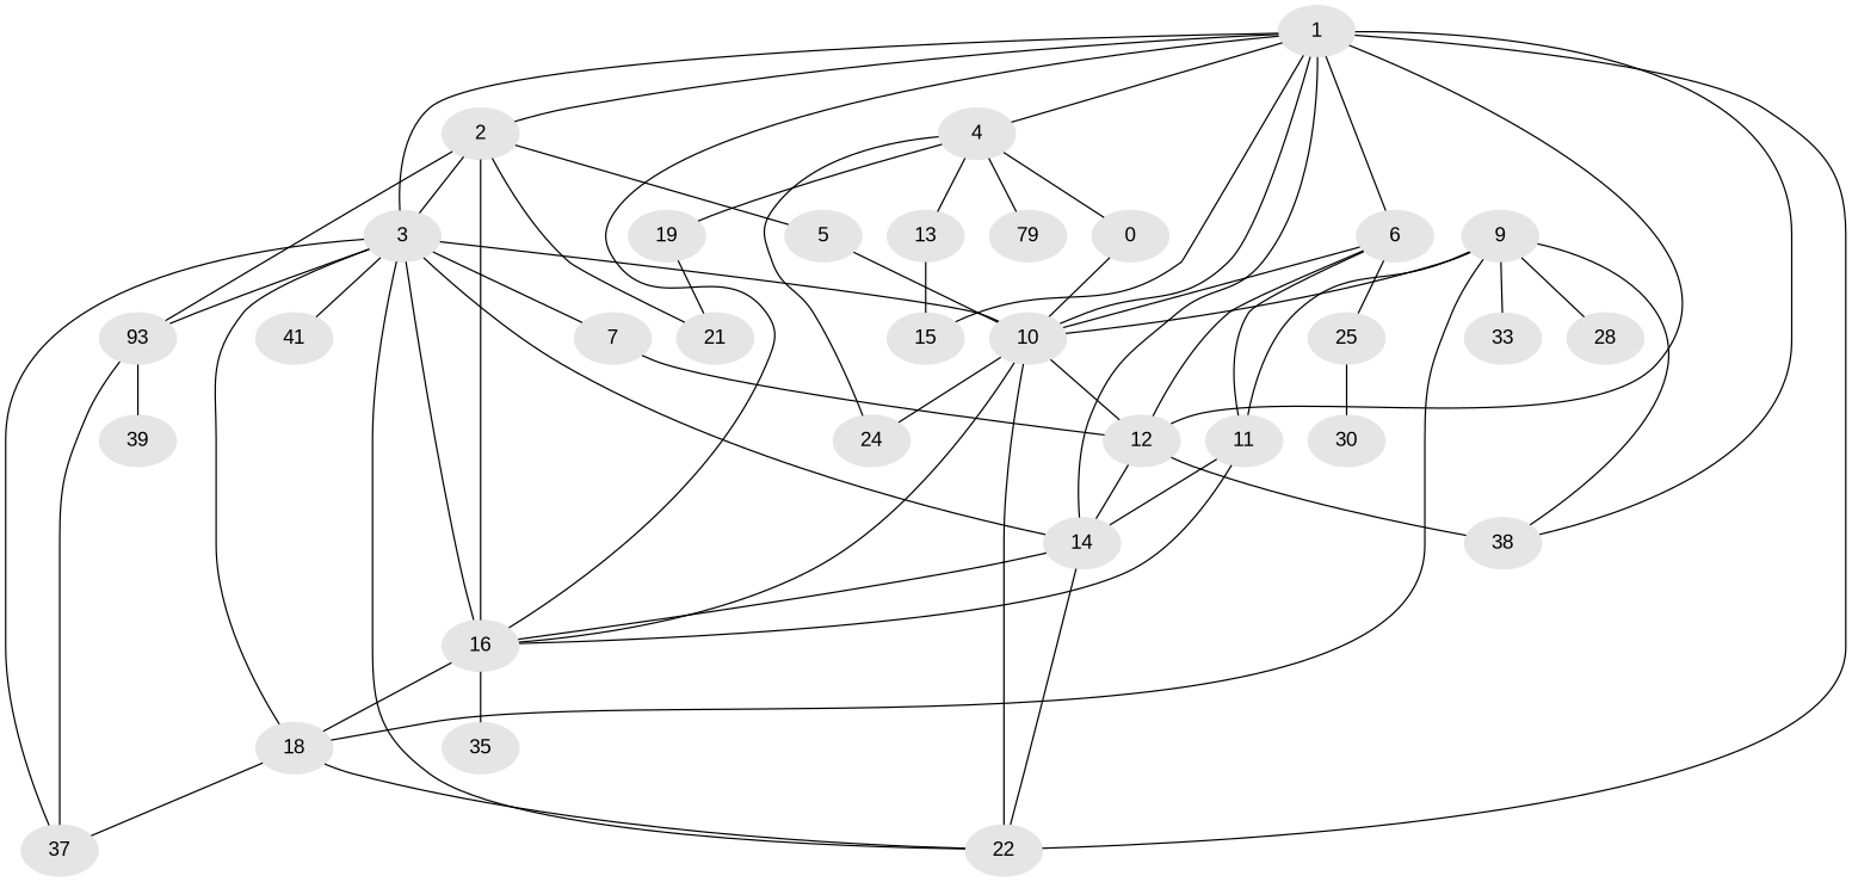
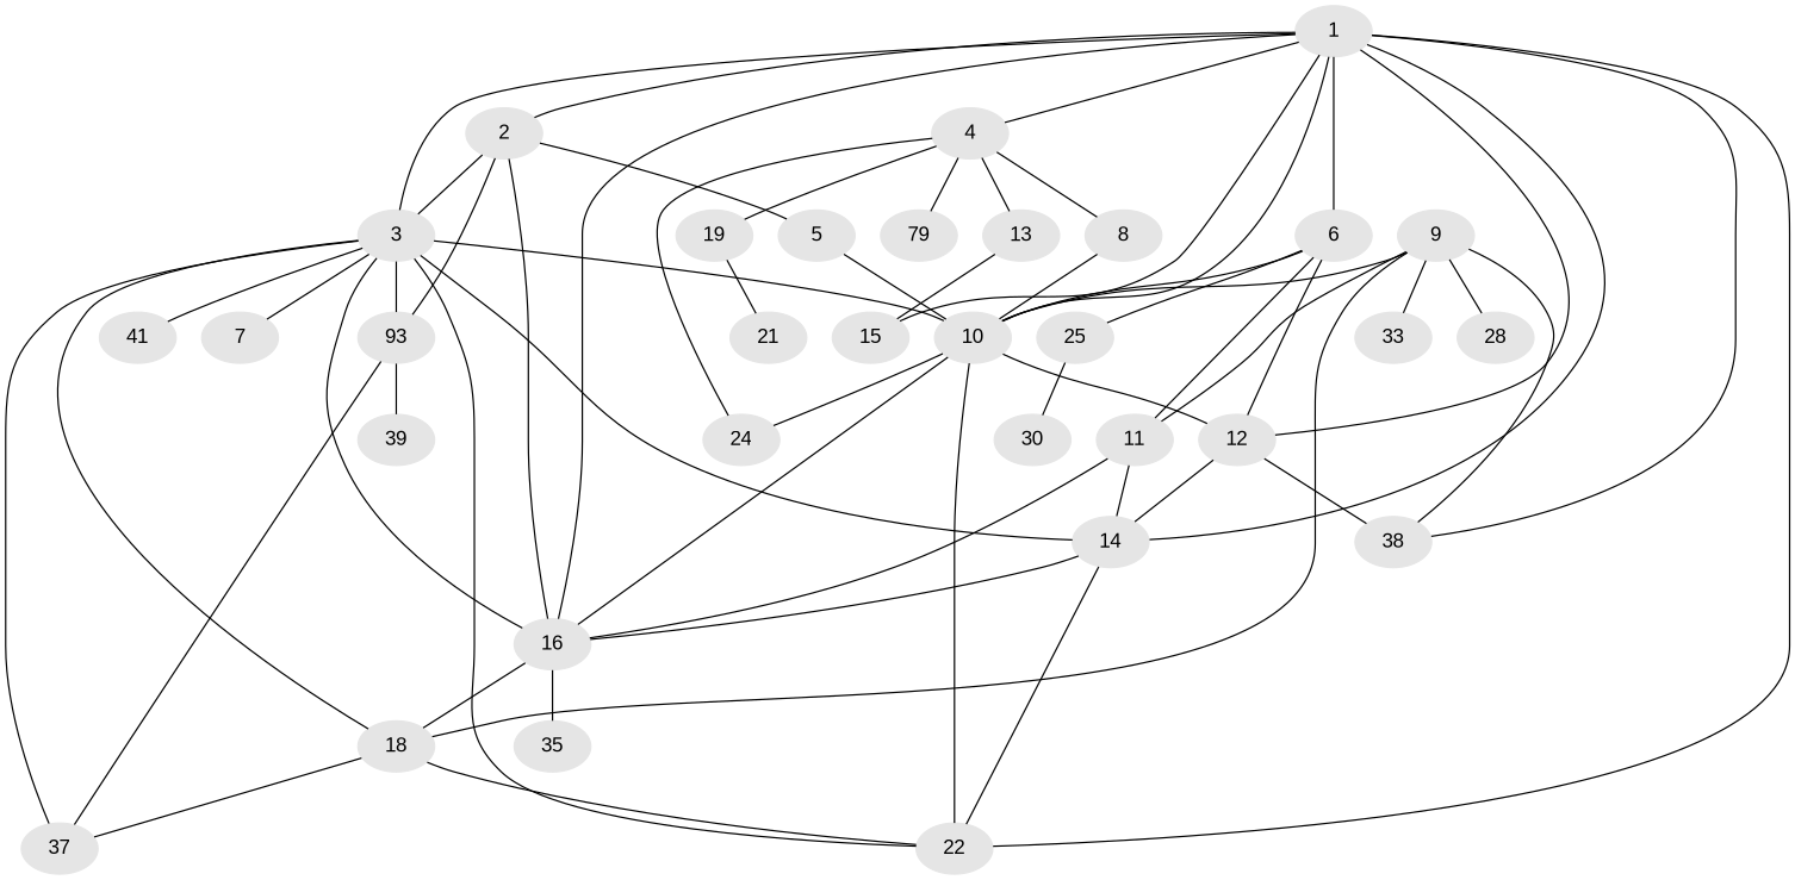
  graph {
    fontname="Liberation Sans"
    node [color=gray90 fontname="Liberation Sans" style=filled]
    edge [fontname="Liberation Sans" weight=1.0]
    1
    2
    3
    4
    6
    10
    12
    14
    15
    16
    22
    38
    5
    21
    n15 [label=93]
    7
    18
    37
    41
    24
-   8 [label=0]
+   8
    13
    19
    n24 [label=79]
    11
    25
    35
    39
    30
    9
    33
    28
    1 -- 2
    1 -- 3 [weight=2.0]
    1 -- 4
    1 -- 6
    1 -- 10
    1 -- 12 [weight=2.0]
    1 -- 14
    1 -- 15
    1 -- 16
    1 -- 22 [weight=3.0]
    1 -- 38
    2 -- 3 [weight=2.0]
    2 -- 16 [weight=3.0]
    2 -- 5
-   2 -- 21
    2 -- n15
    3 -- 10 [weight=5.0]
    3 -- 14
    3 -- 16
    3 -- 22 [weight=2.0]
    3 -- n15
    3 -- 7 [weight=2.0]
    3 -- 18 [weight=2.0]
    3 -- 37
    3 -- 41
    4 -- 24
    4 -- 8
    4 -- 13
    4 -- 19
    4 -- n24
    6 -- 10 [weight=2.0]
    6 -- 12
    6 -- 11
    6 -- 25
    10 -- 12
    10 -- 16
    10 -- 22
    10 -- 24
    12 -- 14
    12 -- 38 [weight=3.0]
    14 -- 16
    14 -- 22
    16 -- 18
    16 -- 35
    5 -- 10
    n15 -- 37
    n15 -- 39
-   7 -- 12
    18 -- 22 [weight=2.0]
    18 -- 37
    8 -- 10
    13 -- 15
    19 -- 21
    11 -- 14
    11 -- 16
    25 -- 30
    9 -- 10
    9 -- 38
    9 -- 18
    9 -- 11
    9 -- 33
    9 -- 28
  }
